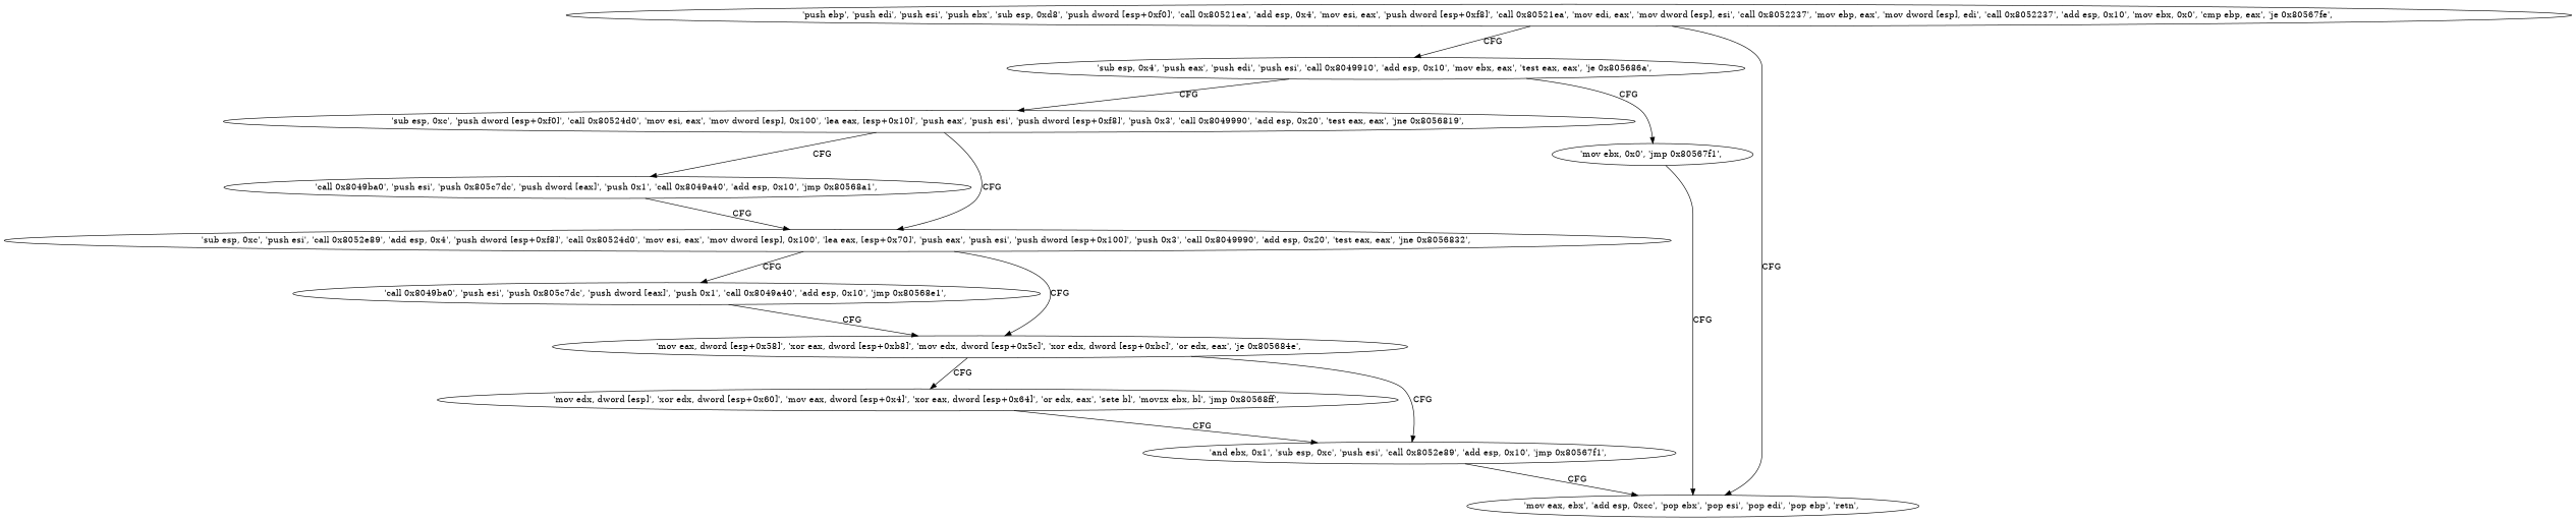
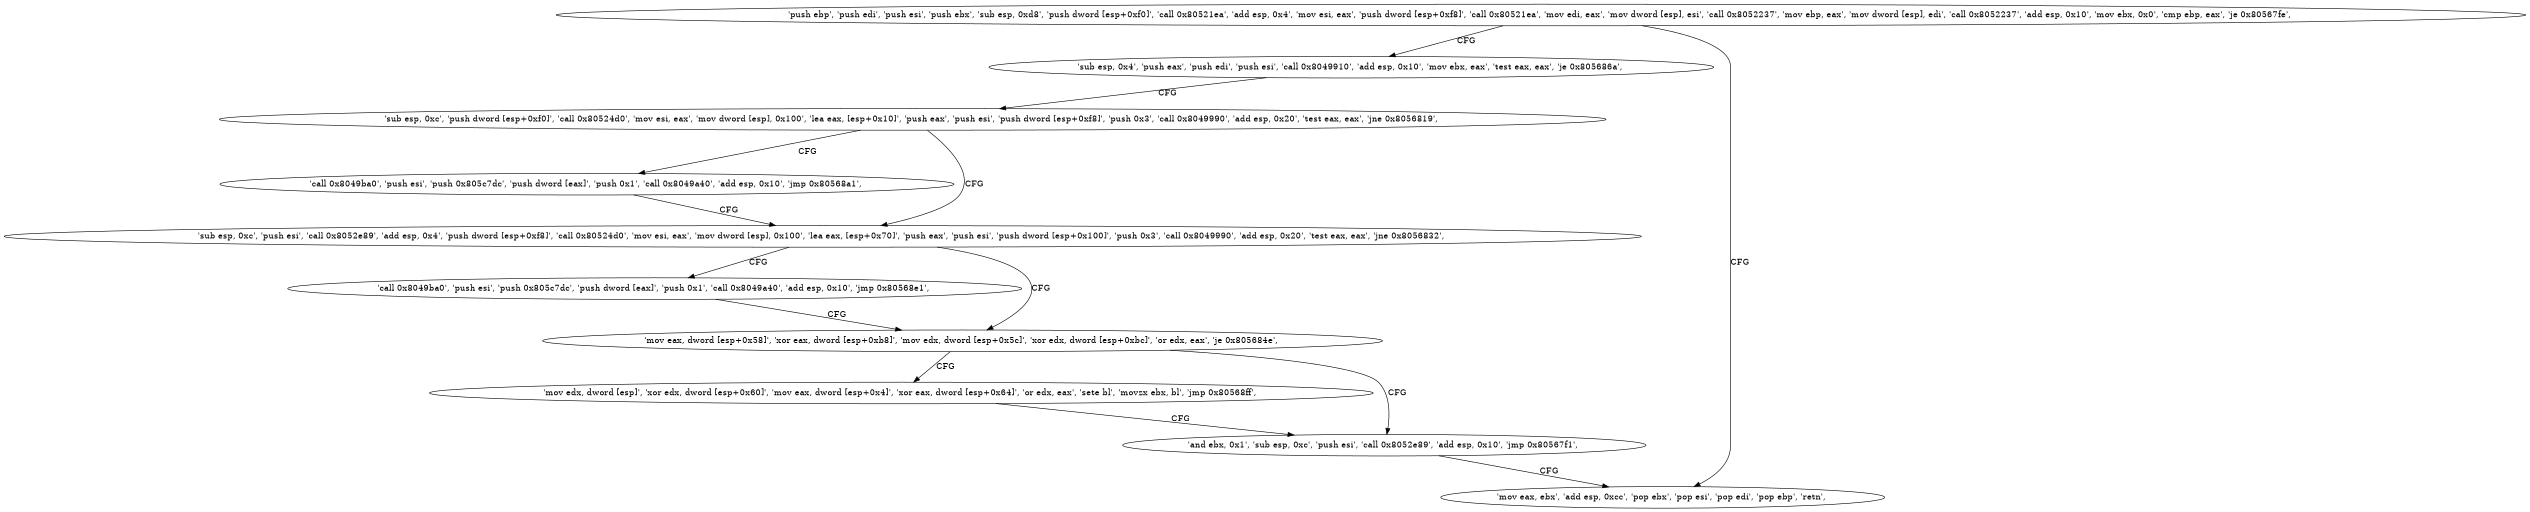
  digraph {
    n1 [label="'push ebp', 'push edi', 'push esi', 'push ebx', 'sub esp, 0xd8', 'push dword [esp+0xf0]', 'call 0x80521ea', 'add esp, 0x4', 'mov esi, eax', 'push dword [esp+0xf8]', 'call 0x80521ea', 'mov edi, eax', 'mov dword [esp], esi', 'call 0x8052237', 'mov ebp, eax', 'mov dword [esp], edi', 'call 0x8052237', 'add esp, 0x10', 'mov ebx, 0x0', 'cmp ebp, eax', 'je 0x80567fe', "]
    n2 [label="'sub esp, 0x4', 'push eax', 'push edi', 'push esi', 'call 0x8049910', 'add esp, 0x10', 'mov ebx, eax', 'test eax, eax', 'je 0x805686a', "]
    n3 [label="'mov eax, ebx', 'add esp, 0xcc', 'pop ebx', 'pop esi', 'pop edi', 'pop ebp', 'retn', "]
    n4 [label="'sub esp, 0xc', 'push dword [esp+0xf0]', 'call 0x80524d0', 'mov esi, eax', 'mov dword [esp], 0x100', 'lea eax, [esp+0x10]', 'push eax', 'push esi', 'push dword [esp+0xf8]', 'push 0x3', 'call 0x8049990', 'add esp, 0x20', 'test eax, eax', 'jne 0x8056819', "]
-   n5 [label="'mov ebx, 0x0', 'jmp 0x80567f1', "]
    n6 [label="'call 0x8049ba0', 'push esi', 'push 0x805c7dc', 'push dword [eax]', 'push 0x1', 'call 0x8049a40', 'add esp, 0x10', 'jmp 0x80568a1', "]
    n7 [label="'sub esp, 0xc', 'push esi', 'call 0x8052e89', 'add esp, 0x4', 'push dword [esp+0xf8]', 'call 0x80524d0', 'mov esi, eax', 'mov dword [esp], 0x100', 'lea eax, [esp+0x70]', 'push eax', 'push esi', 'push dword [esp+0x100]', 'push 0x3', 'call 0x8049990', 'add esp, 0x20', 'test eax, eax', 'jne 0x8056832', "]
    n8 [label="'call 0x8049ba0', 'push esi', 'push 0x805c7dc', 'push dword [eax]', 'push 0x1', 'call 0x8049a40', 'add esp, 0x10', 'jmp 0x80568e1', "]
    n9 [label="'mov eax, dword [esp+0x58]', 'xor eax, dword [esp+0xb8]', 'mov edx, dword [esp+0x5c]', 'xor edx, dword [esp+0xbc]', 'or edx, eax', 'je 0x805684e', "]
    n10 [label="'mov edx, dword [esp]', 'xor edx, dword [esp+0x60]', 'mov eax, dword [esp+0x4]', 'xor eax, dword [esp+0x64]', 'or edx, eax', 'sete bl', 'movzx ebx, bl', 'jmp 0x80568ff', "]
    n11 [label="'and ebx, 0x1', 'sub esp, 0xc', 'push esi', 'call 0x8052e89', 'add esp, 0x10', 'jmp 0x80567f1', "]
    n1 -> n2 [label=CFG]
    n1 -> n3 [label=CFG]
    n2 -> n4 [label=CFG]
-   n2 -> n5 [label=CFG]
    n4 -> n6 [label=CFG]
    n4 -> n7 [label=CFG]
-   n5 -> n3 [label=CFG]
    n6 -> n7 [label=CFG]
    n7 -> n8 [label=CFG]
    n7 -> n9 [label=CFG]
    n8 -> n9 [label=CFG]
    n9 -> n10 [label=CFG]
    n9 -> n11 [label=CFG]
    n10 -> n11 [label=CFG]
    n11 -> n3 [label=CFG]
  }
